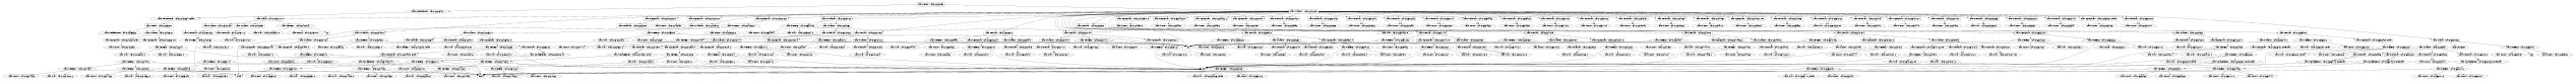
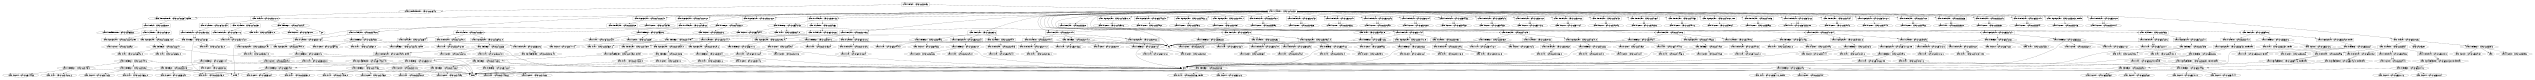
  digraph {
    n1 [label="<class 'ir.Const'> 139137684886576"]
    n2 [label="<class 'ir.UnExpr'> 139137684886672"]
    n3 [label=multid]
    n4 [label="<class 'ir.AssignStat'> 139137684886768: x" shape=box]
    n5 [label="<class 'ir.ReadStat'> 139137685357520" shape=box]
    n6 [label="<class 'ir.AssignStat'> 139137684886864: x" shape=box]
    n7 [label="<class 'ir.Var'> 139137684887488: x"]
    n8 [label="<class 'ir.UnExpr'> 139137684887632"]
    n9 [label="<class 'ir.PrintStat'> 139137684887536" shape=box]
    n10 [label="<class 'ir.StatList'> 139137684887392" shape=box]
    n11 [label="<class 'ir.Var'> 139137684887248: x"]
    n12 [label="<class 'ir.PrintStat'> 139137684887776" shape=box]
    n13 [label="<class 'ir.StatList'> 139137684886960" shape=box]
    n14 [label="<class 'ir.Var'> 139137684886912: x"]
    n15 [label="<class 'ir.Const'> 139137684887200"]
    n16 [label="<class 'ir.BinExpr'> 139137684887344"]
    n17 [label=gtr]
    n18 [label="<class 'ir.IfStat'> 139137684887872" shape=box]
    n19 [label="<class 'ir.Const'> 139137684887920"]
    n20 [label="<class 'ir.AssignStat'> 139137684888016: x" shape=box]
    n21 [label="<class 'ir.CallExpr'> 139137684888448: square"]
    n22 [label="<class 'ir.CallStat'> 139137684888544" shape=box]
    n23 [label="<class 'ir.Var'> 139137684888640: x"]
    n24 [label="<class 'ir.Const'> 139137684888736"]
    n25 [label="<class 'ir.BinExpr'> 139137684888832"]
    n26 [label=plus]
    n27 [label="<class 'ir.AssignStat'> 139137685149392: multid" shape=box]
    n28 [label="<class 'ir.AssignStat'> 139137684888928: x" shape=box]
    n29 [label="<class 'ir.Var'> 139137684888976: squ"]
    n30 [label="<class 'ir.PrintStat'> 139137684889072" shape=box]
    n31 [label="<class 'ir.StatList'> 139137684888352" shape=box]
    n32 [label="<class 'ir.Var'> 139137684888160: x"]
    n33 [label="<class 'ir.Const'> 139137684888304"]
    n34 [label="<class 'ir.BinExpr'> 139137684888208"]
    n35 [label=leq]
    n36 [label="<class 'ir.WhileStat'> 139137684889168" shape=box]
    n37 [label="<class 'ir.Const'> 139137684889216"]
    n38 [label="<class 'ir.AssignStat'> 139137684889312: x" shape=box]
    n39 [label="<class 'ir.Var'> 139137685351296: x"]
    n40 [label="<class 'ir.Const'> 139137685351392"]
    n41 [label="<class 'ir.BinExpr'> 139137685351248"]
    n42 [label="<class 'ir.Const'> 139137685351488" shape=box]
    n43 [label="<class 'ir.BinExpr'> 139137685351104"]
    n44 [label=times]
    n45 [label="<class 'ir.Var'> 139137685351584: x"]
    n46 [label="<class 'ir.AssignStat'> 139137685351680: arr" shape=box]
    n47 [label="<class 'ir.Var'> 139137685358960: x"]
    n48 [label="<class 'ir.Const'> 139137685351824"]
    n49 [label="<class 'ir.BinExpr'> 139137685351920"]
    n50 [label="<class 'ir.Const'> 139137685351728"]
    n51 [label="<class 'ir.BinExpr'> 139137685352112"]
    n52 [label="<class 'ir.ArrayElement'> 139137685352016: arr"]
    n53 [label="<class 'ir.PrintStat'> 139137685352208" shape=box]
    n54 [label="<class 'ir.Var'> 139137685352352: x"]
    n55 [label="<class 'ir.Const'> 139137685350912"]
    n56 [label="<class 'ir.BinExpr'> 139137685350048"]
    n57 [label="<class 'ir.AssignStat'> 139137685349904: x" shape=box]
    n58 [label="<class 'ir.StatList'> 139137685351152" shape=box]
    n59 [label="<class 'ir.Var'> 139137684889360: x"]
    n60 [label="<class 'ir.Const'> 139137684889456"]
    n61 [label="<class 'ir.BinExpr'> 139137684889552"]
    n62 [label="<class 'ir.WhileStat'> 139137685349808" shape=box]
    n63 [label="<class 'ir.Const'> 139137685349760"]
    n64 [label="<class 'ir.AssignStat'> 139137685349664: x" shape=box]
    n65 [label="<class 'ir.Const'> 139137685349616"]
    n66 [label="<class 'ir.AssignStat'> 139137685349136: y" shape=box]
    n67 [label="<class 'ir.Var'> 139137685148336: x"]
    n68 [label="<class 'ir.Const'> 139137685147856"]
    n69 [label="<class 'ir.BinExpr'> 139137685150064"]
    n70 [label="<class 'ir.Var'> 139137685147808: y"]
    n71 [label="<class 'ir.Const'> 139137685149968"]
    n72 [label="<class 'ir.BinExpr'> 139137685149872"]
    n73 [label="<class 'ir.BinExpr'> 139137685149776"]
    n74 [label="<class 'ir.Var'> 139137685149200: x"]
    n75 [label="<class 'ir.Const'> 139137685149680"]
    n76 [label="<class 'ir.BinExpr'> 139137685149488"]
    n77 [label="<class 'ir.ArrayElement'> 139137685149584: arr"]
    n78 [label="<class 'ir.Var'> 139137685359200: x"]
    n79 [label="<class 'ir.Const'> 139137685149296"]
    n80 [label="<class 'ir.BinExpr'> 139137685148864"]
    n81 [label="<class 'ir.Var'> 139137685149056: y"]
    n82 [label="<class 'ir.Const'> 139137685148768"]
    n83 [label="<class 'ir.BinExpr'> 139137685148624"]
    n84 [label="<class 'ir.BinExpr'> 139137685148528"]
    n85 [label="<class 'ir.ArrayElement'> 139137685148960: multid"]
    n86 [label="<class 'ir.PrintStat'> 139137685148000" shape=box]
    n87 [label="<class 'ir.Var'> 139137685148384: x"]
    n88 [label="<class 'ir.Const'> 139137685150112"]
    n89 [label="<class 'ir.BinExpr'> 139137685150208"]
    n90 [label="<class 'ir.AssignStat'> 139137685150304: x" shape=box]
    n91 [label="<class 'ir.Var'> 139137685150352: y"]
    n92 [label="<class 'ir.Const'> 139137685150448"]
    n93 [label="<class 'ir.BinExpr'> 139137685150544"]
    n94 [label="<class 'ir.AssignStat'> 139137685150640: y" shape=box]
    n95 [label="<class 'ir.StatList'> 139137685148144" shape=box]
    n96 [label="<class 'ir.Var'> 139137685348560: y"]
    n97 [label="<class 'ir.Const'> 139137685147712"]
    n98 [label="<class 'ir.BinExpr'> 139137685147904"]
    n99 [label="<class 'ir.WhileStat'> 139137685150688" shape=box]
    n100 [label="<class 'ir.StatList'> 139137685348656" shape=box]
    n101 [label="<class 'ir.Var'> 139137685357664: x"]
    n102 [label="<class 'ir.Const'> 139137685348944"]
    n103 [label="<class 'ir.BinExpr'> 139137685348752"]
    n104 [label="<class 'ir.WhileStat'> 139137685150736" shape=box]
    n105 [label="<class 'ir.Var'> 139137685151360: a"]
    n106 [label="<class 'ir.PrintStat'> 139137685151696" shape=box]
    n107 [label="<class 'ir.StatList'> 139137685151216" shape=box]
    n108 [label="<class 'ir.Var'> 139137685151552: a"]
    n109 [label="<class 'ir.Const'> 139137685151024"]
    n110 [label="<class 'ir.BinExpr'> 139137685151072"]
    n111 [label="<class 'ir.Var'> 139137685151168: a"]
    n112 [label="<class 'ir.Const'> 139137685610016"]
    n113 [label="<class 'ir.BinExpr'> 139137685610112"]
    n114 [label="<class 'ir.AssignStat'> 139137685610208: a" shape=box]
    n115 [label="<class 'ir.ForStat'> 139137685610256" shape=box]
    n116 [label="<class 'ir.Const'> 139137685610304"]
    n117 [label="<class 'ir.AssignStat'> 139137685610400: i" shape=box]
    n118 [label="<class 'ir.Const'> 139137685359296"]
    n119 [label="<class 'ir.PrintStat'> 139137685609872" shape=box]
    n120 [label="<class 'ir.Var'> 139137685609344: i"]
    n121 [label="<class 'ir.PrintStat'> 139137685609248" shape=box]
    n122 [label="<class 'ir.StatList'> 139137685609440" shape=box]
    n123 [label="<class 'ir.Var'> 139137685609104: i"]
    n124 [label="<class 'ir.Const'> 139137685609536"]
    n125 [label="<class 'ir.BinExpr'> 139137685609008"]
    n126 [label="<class 'ir.Var'> 139137685608912: i"]
    n127 [label="<class 'ir.Const'> 139137685608816"]
    n128 [label="<class 'ir.BinExpr'> 139137685608720"]
    n129 [label="<class 'ir.AssignStat'> 139137685608624: i" shape=box]
    n130 [label="<class 'ir.ForStat'> 139137685608576" shape=box]
    n131 [label="<class 'ir.Const'> 139137685608528"]
    n132 [label="<class 'ir.PrintStat'> 139137685608432" shape=box]
    n133 [label="<class 'ir.Const'> 139137685608336"]
    n134 [label="<class 'ir.PrintStat'> 139137685608240" shape=box]
    n135 [label="<class 'ir.Var'> 139137685607808: j"]
    n136 [label="<class 'ir.PrintStat'> 139137685607712" shape=box]
    n137 [label="<class 'ir.StatList'> 139137685607904" shape=box]
    n138 [label="<class 'ir.Var'> 139137685607568: j"]
    n139 [label="<class 'ir.Const'> 139137685608000"]
    n140 [label="<class 'ir.BinExpr'> 139137685607472"]
    n141 [label="<class 'ir.Var'> 139137685607376: j"]
    n142 [label="<class 'ir.Const'> 139137685607280"]
    n143 [label="<class 'ir.BinExpr'> 139137685607184"]
    n144 [label="<class 'ir.AssignStat'> 139137685607088: j" shape=box]
    n145 [label="<class 'ir.ForStat'> 139137685607040" shape=box]
    n146 [label="<class 'ir.Const'> 139137685606992"]
    n147 [label="<class 'ir.PrintStat'> 139137685606896" shape=box]
    n148 [label="<class 'ir.Const'> 139137685606800"]
    n149 [label="<class 'ir.PrintStat'> 139137685606704" shape=box]
    n150 [label="<class 'ir.Const'> 139137685508304"]
    n151 [label="<class 'ir.PrintStat'> 139137685508400" shape=box]
    n152 [label="<class 'ir.Var'> 139137685508496: k"]
    n153 [label="<class 'ir.PrintStat'> 139137685508592" shape=box]
    n154 [label="<class 'ir.StatList'> 139137685508256" shape=box]
    n155 [label="<class 'ir.Var'> 139137685508736: k"]
    n156 [label="<class 'ir.Const'> 139137685606464"]
    n157 [label="<class 'ir.BinExpr'> 139137685508832"]
    n158 [label="<class 'ir.Var'> 139137685508976: k"]
    n159 [label="<class 'ir.Const'> 139137685509072"]
    n160 [label="<class 'ir.BinExpr'> 139137685509168"]
    n161 [label="<class 'ir.AssignStat'> 139137685509264: k" shape=box]
    n162 [label="<class 'ir.ForStat'> 139137685509312" shape=box]
    n163 [label="<class 'ir.Const'> 139137685509360"]
    n164 [label="<class 'ir.PrintStat'> 139137685509456" shape=ellipse]
    n165 [label="<class 'ir.Const'> 139137685509552"]
    n166 [label="<class 'ir.PrintStat'> 139137685509648" shape=box]
    n167 [label="<class 'ir.Var'> 139137685510128: m"]
    n168 [label="<class 'ir.PrintStat'> 139137685512096" shape=box]
    n169 [label="<class 'ir.StatList'> 139137685510032" shape=box]
    n170 [label="<class 'ir.Var'> 139137685511952: m"]
    n171 [label="<class 'ir.BinExpr'> 139137685511856"]
    n172 [label="<class 'ir.Const'> 139137685509936"]
    n173 [label="<class 'ir.Var'> 139137685511760: m"]
    n174 [label="<class 'ir.Const'> 139137685511664"]
    n175 [label="<class 'ir.BinExpr'> 139137685511568"]
    n176 [label="<class 'ir.AssignStat'> 139137685511472: m" shape=box]
    n177 [label="<class 'ir.ForStat'> 139137685511424" shape=box]
    n178 [label="<class 'ir.Const'> 139137685511376"]
    n179 [label="<class 'ir.PrintStat'> 139137685511280" shape=box]
    n180 [label="<class 'ir.Const'> 139137685511184"]
    n181 [label="<class 'ir.PrintStat'> 139137685511088" shape=box]
    n182 [label="<class 'ir.Var'> 139137685510656: n"]
    n183 [label="<class 'ir.PrintStat'> 139137685510560" shape=box]
    n184 [label="<class 'ir.StatList'> 139137685510752" shape=box]
    n185 [label="<class 'ir.Var'> 139137685510416: n"]
    n186 [label="<class 'ir.Const'> 139137685510848"]
    n187 [label="<class 'ir.BinExpr'> 139137685510320"]
    n188 [label="<class 'ir.Var'> 139137685510224: n"]
    n189 [label="<class 'ir.Const'> 139137685418144"]
    n190 [label="<class 'ir.BinExpr'> 139137685418336"]
    n191 [label="<class 'ir.AssignStat'> 139137685418240: n" shape=box]
    n192 [label="<class 'ir.ForStat'> 139137685418192" shape=box]
    n193 [label="<class 'ir.Const'> 139137685418096"]
    n194 [label="<class 'ir.PrintStat'> 139137685418432" shape=box]
    n195 [label="<class 'ir.Const'> 139137685418528"]
    n196 [label="<class 'ir.PrintStat'> 139137685418624" shape=box]
    n197 [label="<class 'ir.Var'> 139137685418864: p"]
    n198 [label="<class 'ir.PrintStat'> 139137685419152" shape=box]
    n199 [label="<class 'ir.StatList'> 139137685419008" shape=box]
    n200 [label="<class 'ir.Var'> 139137685419440: p"]
    n201 [label="<class 'ir.Const'> 139137685418960"]
    n202 [label="<class 'ir.BinExpr'> 139137685419344"]
    n203 [label="<class 'ir.Var'> 139137685419488: p"]
    n204 [label="<class 'ir.Const'> 139137685419680"]
    n205 [label="<class 'ir.BinExpr'> 139137685419872"]
    n206 [label="<class 'ir.AssignStat'> 139137685419968: p" shape=box]
    n207 [label="<class 'ir.ForStat'> 139137685420016" shape=box]
    n208 [label="<class 'ir.Const'> 139137685419776"]
    n209 [label="<class 'ir.PrintStat'> 139137685419632" shape=box]
    n210 [label="<class 'ir.Const'> 139137685420064"]
    n211 [label="<class 'ir.AssignStat'> 139137685420160: sum" shape=box]
    n212 [label="<class 'ir.Const'> 139137685359968"]
    n213 [label="<class 'ir.PrintStat'> 139137685420256" shape=box]
    n214 [label="<class 'ir.Var'> 139137685420688: sum"]
    n215 [label="<class 'ir.Var'> 139137685420784: q"]
    n216 [label="<class 'ir.BinExpr'> 139137685420976"]
    n217 [label="<class 'ir.AssignStat'> 139137685421168: sum" shape=box]
    n218 [label="<class 'ir.Var'> 139137685421216: q"]
    n219 [label="<class 'ir.PrintStat'> 139137685421312" shape=box]
    n220 [label="<class 'ir.Var'> 139137685421024: sum"]
    n221 [label="<class 'ir.PrintStat'> 139137685420880" shape=box]
    n222 [label="<class 'ir.StatList'> 139137685420592" shape=box]
    n223 [label="<class 'ir.Var'> 139137685422032: q"]
    n224 [label="<class 'ir.Const'> 139137685420496"]
    n225 [label="<class 'ir.BinExpr'> 139137685421936"]
    n226 [label="<class 'ir.Var'> 139137685421840: q"]
    n227 [label="<class 'ir.Const'> 139137685421744"]
    n228 [label="<class 'ir.BinExpr'> 139137685421648"]
    n229 [label="<class 'ir.AssignStat'> 139137685421552: q" shape=box]
    n230 [label="<class 'ir.ForStat'> 139137685421504" shape=box]
    n231 [label="<class 'ir.Var'> 139137685846336: sum"]
    n232 [label="<class 'ir.PrintStat'> 139137685846768" shape=box]
    n233 [label="<class 'ir.Const'> 139137685847248"]
    n234 [label="<class 'ir.PrintStat'> 139137685847344" shape=box]
    n235 [label="<class 'ir.Const'> 139137685847440"]
    n236 [label="<class 'ir.AssignStat'> 139137685848016: x" shape=box]
    n237 [label="<class 'ir.Const'> 139137685847968"]
    n238 [label="<class 'ir.PrintStat'> 139137685847872" shape=box]
    n239 [label="<class 'ir.Var'> 139137685847152: x"]
    n240 [label="<class 'ir.Var'> 139137685847056: r"]
    n241 [label="<class 'ir.BinExpr'> 139137685846960"]
    n242 [label="<class 'ir.AssignStat'> 139137685846864: x" shape=box]
    n243 [label="<class 'ir.Var'> 139137685846672: x"]
    n244 [label="<class 'ir.PrintStat'> 139137685846576" shape=box]
    n245 [label="<class 'ir.StatList'> 139137685847536" shape=box]
    n246 [label="<class 'ir.Var'> 139137685846432: r"]
    n247 [label="<class 'ir.Const'> 139137685847632"]
    n248 [label="<class 'ir.BinExpr'> 139137685846288"]
    n249 [label="<class 'ir.Var'> 139137685336176: r"]
    n250 [label="<class 'ir.Const'> 139137685336272"]
    n251 [label="<class 'ir.BinExpr'> 139137685336368"]
    n252 [label="<class 'ir.AssignStat'> 139137685336464: r" shape=box]
    n253 [label="<class 'ir.ForStat'> 139137685336512" shape=box]
    n254 [label="<class 'ir.Var'> 139137685336560: x"]
    n255 [label="<class 'ir.PrintStat'> 139137685336656" shape=box]
    n256 [label="<class 'ir.Const'> 139137685336752"]
    n257 [label="<class 'ir.PrintStat'> 139137685336848" shape=box]
    n258 [label="<class 'ir.Const'> 139137685336944"]
    n259 [label="<class 'ir.PrintStat'> 139137685337040" shape=box]
    n260 [label="<class 'ir.Const'> 139137685337136"]
    n261 [label="<class 'ir.AssignStat'> 139137685337232: sm_idx" shape=box]
    n262 [label="<class 'ir.Var'> 139137685337568: sm_idx"]
    n263 [label="<class 'ir.Const'> 139137685337616"]
    n264 [label="<class 'ir.BinExpr'> 139137685337808"]
    n265 [label="<class 'ir.Var'> 139137685337712: sm_idx"]
    n266 [label="<class 'ir.Const'> 139137685337904"]
    n267 [label="<class 'ir.BinExpr'> 139137685338096"]
    n268 [label="<class 'ir.ArrayElement'> 139137685338000: sm_source_arr"]
    n269 [label="<class 'ir.Var'> 139137685338192: sm_idx"]
    n270 [label="<class 'ir.BinExpr'> 139137685338336"]
    n271 [label="<class 'ir.AssignStat'> 139137685338432: sm_dest_arr" shape=box]
    n272 [label="<class 'ir.StatList'> 139137685337472" shape=box]
    n273 [label="<class 'ir.Var'> 139137685338480: sm_idx"]
    n274 [label="<class 'ir.Const'> 139137685337376"]
    n275 [label="<class 'ir.BinExpr'> 139137685338576"]
    n276 [label="<class 'ir.Var'> 139137685338672: sm_idx"]
    n277 [label="<class 'ir.Const'> 139137685338768"]
    n278 [label="<class 'ir.BinExpr'> 139137685338864"]
    n279 [label="<class 'ir.AssignStat'> 139137685338960: sm_idx" shape=box]
    n280 [label="<class 'ir.ForStat'> 139137685339008" shape=box]
    n281 [label="<class 'ir.Const'> 139137685339440"]
    n282 [label="<class 'ir.PrintStat'> 139137685339536" shape=box]
    n283 [label="<class 'ir.Const'> 139137685339632"]
    n284 [label="<class 'ir.Const'> 139137685339680"]
    n285 [label="<class 'ir.BinExpr'> 139137685339872"]
    n286 [label="<class 'ir.ArrayElement'> 139137685339776: sm_dest_arr"]
    n287 [label="<class 'ir.PrintStat'> 139137685339968" shape=box]
    n288 [label="<class 'ir.Const'> 139137685340112"]
    n289 [label="<class 'ir.Const'> 139137685319744"]
    n290 [label="<class 'ir.BinExpr'> 139137685319936"]
    n291 [label="<class 'ir.ArrayElement'> 139137685319840: sm_dest_arr"]
    n292 [label="<class 'ir.PrintStat'> 139137685320032" shape=box]
    n293 [label="<class 'ir.Const'> 139137685320176"]
    n294 [label="<class 'ir.Const'> 139137685320224"]
    n295 [label="<class 'ir.BinExpr'> 139137685320416"]
    n296 [label="<class 'ir.ArrayElement'> 139137685320320: sm_dest_arr"]
    n297 [label="<class 'ir.PrintStat'> 139137685320512" shape=box]
    n298 [label="<class 'ir.StatList'> 139137685339344" shape=box]
    n299 [label="<class 'ir.Const'> 139137685339056"]
    n300 [label="<class 'ir.Const'> 139137685339152"]
    n301 [label="<class 'ir.BinExpr'> 139137685339248"]
-   n302 [label=geq]
+   n302 [label=class]
    n303 [label="<class 'ir.IfStat'> 139137685320656" shape=box]
    139137698055200
    n305 [label="<class 'ir.Const'> 139137685320704"]
    n306 [label="<class 'ir.PrintStat'> 139137685320800" shape=box]
    n307 [label="<class 'ir.StatList'> 139137684886480" shape=box]
    n308 [label="<class 'ir.Const'> 139137684885952"]
    n309 [label="<class 'ir.AssignStat'> 139137684886048: test" shape=box]
    n310 [label="<class 'ir.Var'> 139137684886096: x"]
    n311 [label="<class 'ir.Var'> 139137684885856: x"]
    n312 [label="<class 'ir.BinExpr'> 139137684886240"]
    n313 [label="<class 'ir.AssignStat'> 139137684886336: squ" shape=box]
    n314 [label="<class 'ir.StatList'> 139137684885760" shape=box]
    n315 [label="<class 'ir.DefinitionList'> 139137684885568"]
    n316 [label="<class 'ir.Block'> 139137685358720" shape=box]
    n317 [label="<class 'ir.FunctionDef'> 139137684886384: square"]
    n318 [label="<class 'ir.DefinitionList'> 139137686162448"]
    n319 [label="<class 'ir.Block'> 139137685320896" shape=box]
    n2 -> n1
    n2 -> n3
    n4 -> n2
    n6 -> n5
    n8 -> n3
    n8 -> n7
    n9 -> n8
    n9 -> n8
    n10 -> n9
    n12 -> n11
    n12 -> n11
    n13 -> n12
    n16 -> n14
    n16 -> n15
    n16 -> n17
    n18 -> n10
    n18 -> n13
    n18 -> n16
    n20 -> n19
    n22 -> n21
    n25 -> n23
    n25 -> n24
    n25 -> n26
    n25 -> n27
    n27 -> n77
    n28 -> n25
    n30 -> n29
    n30 -> n29
    n31 -> n22
    n31 -> n28
    n31 -> n30
    n34 -> n32
    n34 -> n33
    n34 -> n35
    n36 -> n31
    n36 -> n34
    n38 -> n37
    n41 -> n3
    n41 -> n39
    n41 -> n40
    n43 -> n41
    n43 -> n42
    n43 -> n44
    n46 -> n45
    n49 -> n3
    n49 -> n47
    n49 -> n48
    n51 -> n44
    n51 -> n49
    n51 -> n50
    n52 -> n51
    n53 -> n52
    n53 -> n52
    n56 -> n26
    n56 -> n54
    n56 -> n55
    n57 -> n56
    n58 -> n46
    n58 -> n53
    n58 -> n57
    n61 -> n35
    n61 -> n59
    n61 -> n60
    n62 -> n58
    n62 -> n61
    n64 -> n63
    n66 -> n65
    n69 -> n44
    n69 -> n67
    n69 -> n68
    n72 -> n44
    n72 -> n70
    n72 -> n71
    n73 -> n26
    n73 -> n69
    n73 -> n72
    n76 -> n44
    n76 -> n74
    n76 -> n75
    n77 -> n76
    n80 -> n44
    n80 -> n78
    n80 -> n79
    n83 -> n44
    n83 -> n81
    n83 -> n82
    n84 -> n26
    n84 -> n80
    n84 -> n83
    n85 -> n84
    n86 -> n85
    n86 -> n85
    n89 -> n26
    n89 -> n87
    n89 -> n88
    n90 -> n89
    n93 -> n26
    n93 -> n91
    n93 -> n92
    n94 -> n93
    n95 -> n86
    n95 -> n90
    n95 -> n94
    n98 -> n35
    n98 -> n96
    n98 -> n97
    n99 -> n95
    n99 -> n98
    n100 -> n99
    n103 -> n35
    n103 -> n101
    n103 -> n102
    n104 -> n100
    n104 -> n103
    n106 -> n105
    n106 -> n105
    n107 -> n106
    n110 -> n35
    n110 -> n108
    n110 -> n109
    n113 -> n26
    n113 -> n111
    n113 -> n112
    n114 -> n113
    n115 -> n107
    n115 -> n110
    n115 -> n114
    n117 -> n116
    n119 -> n118
    n119 -> n118
    n121 -> n120
    n121 -> n120
    n122 -> n121
    n125 -> n35
    n125 -> n123
    n125 -> n124
    n128 -> n26
    n128 -> n126
    n128 -> n127
    n129 -> n128
    n130 -> n122
    n130 -> n125
    n130 -> n129
    n132 -> n131
    n132 -> n131
    n134 -> n133
    n134 -> n133
    n136 -> n135
    n136 -> n135
    n137 -> n136
    n140 -> n35
    n140 -> n138
    n140 -> n139
    n143 -> n26
    n143 -> n141
    n143 -> n142
    n144 -> n143
    n145 -> n137
    n145 -> n140
    n145 -> n144
    n147 -> n146
    n147 -> n146
    n149 -> n148
    n149 -> n148
    n151 -> n150
    n151 -> n150
    n153 -> n152
    n153 -> n152
    n154 -> n151
    n154 -> n153
    n157 -> n35
    n157 -> n155
    n157 -> n156
    n160 -> n26
    n160 -> n158
    n160 -> n159
    n161 -> n160
    n162 -> n154
    n162 -> n157
    n162 -> n161
    n164 -> n163
    n164 -> n163
    n166 -> n165
    n166 -> n165
    n168 -> n167
    n168 -> n167
    n169 -> n168
    n170 -> n171
    n171 -> n35
    n171 -> n172
    n175 -> n26
    n175 -> n173
    n175 -> n174
    n176 -> n175
    n177 -> n169
    n177 -> n171
    n177 -> n176
    n179 -> n178
    n179 -> n178
    n181 -> n180
    n181 -> n180
    n183 -> n182
    n183 -> n182
    n184 -> n183
    n187 -> n35
    n187 -> n185
    n187 -> n186
    n190 -> n26
    n190 -> n188
    n190 -> n189
    n191 -> n190
    n192 -> n184
    n192 -> n187
    n192 -> n191
    n194 -> n193
    n194 -> n193
    n196 -> n195
    n196 -> n195
    n198 -> n197
    n198 -> n197
    n199 -> n198
    n202 -> n35
    n202 -> n200
    n202 -> n201
    n205 -> n26
    n205 -> n203
    n205 -> n204
    n206 -> n205
    n207 -> n199
    n207 -> n202
    n207 -> n206
    n209 -> n208
    n209 -> n208
    n211 -> n210
    n213 -> n212
    n213 -> n212
    n216 -> n26
    n216 -> n214
    n216 -> n215
    n217 -> n216
    n219 -> n218
    n219 -> n218
    n221 -> n220
    n221 -> n220
    n222 -> n217
    n222 -> n219
    n222 -> n221
    n225 -> n35
    n225 -> n223
    n225 -> n224
    n228 -> n26
    n228 -> n226
    n228 -> n227
    n229 -> n228
    n230 -> n222
    n230 -> n225
    n230 -> n229
    n232 -> n231
    n232 -> n231
    n234 -> n233
    n234 -> n233
    n236 -> n235
    n238 -> n237
    n238 -> n237
    n241 -> n26
    n241 -> n239
    n241 -> n240
    n242 -> n241
    n244 -> n243
    n244 -> n243
    n245 -> n242
    n245 -> n244
    n248 -> n35
    n248 -> n246
    n248 -> n247
    n251 -> n26
    n251 -> n249
    n251 -> n250
    n252 -> n248
    n252 -> n251
    n253 -> n245
    n253 -> n252
    n255 -> n254
    n255 -> n254
    n257 -> n256
    n257 -> n256
    n259 -> n258
    n259 -> n258
    n261 -> n260
    n264 -> n44
    n264 -> n262
    n264 -> n263
    n267 -> n44
    n267 -> n265
    n267 -> n266
    n268 -> n267
    n270 -> n26
    n270 -> n268
    n270 -> n269
    n271 -> n270
    n272 -> n271
    n275 -> n35
    n275 -> n273
    n275 -> n274
    n278 -> n26
    n278 -> n276
    n278 -> n277
    n279 -> n278
    n280 -> n272
    n280 -> n275
    n280 -> n279
    n282 -> n281
    n282 -> n281
    n285 -> n44
    n285 -> n283
    n285 -> n284
    n286 -> n285
    n287 -> n286
    n287 -> n286
    n290 -> n44
    n290 -> n288
    n290 -> n289
    n291 -> n290
    n292 -> n291
    n292 -> n291
    n295 -> n44
    n295 -> n293
    n295 -> n294
    n296 -> n295
    n297 -> n296
    n297 -> n296
    n298 -> n282
    n298 -> n287
    n298 -> n292
    n298 -> n297
    n301 -> n299
    n301 -> n300
    n301 -> n302
    n303 -> n298
    n303 -> n301
    n303 -> 139137698055200
    n306 -> n305
    n306 -> n305
    n307 -> n4
    n307 -> n6
    n307 -> n18
    n307 -> n20
    n307 -> n36
    n307 -> n38
    n307 -> n62
    n307 -> n64
    n307 -> n66
    n307 -> n104
    n307 -> n115
    n307 -> n117
    n307 -> n119
    n307 -> n130
    n307 -> n132
    n307 -> n134
    n307 -> n145
    n307 -> n147
    n307 -> n149
    n307 -> n162
    n307 -> n164
    n307 -> n166
    n307 -> n177
    n307 -> n179
    n307 -> n181
    n307 -> n192
    n307 -> n194
    n307 -> n196
    n307 -> n207
    n307 -> n209
    n307 -> n211
    n307 -> n213
    n307 -> n230
    n307 -> n232
    n307 -> n234
    n307 -> n236
    n307 -> n238
    n307 -> n253
    n307 -> n255
    n307 -> n257
    n307 -> n259
    n307 -> n261
    n307 -> n280
    n307 -> n303
    n307 -> n306
    n309 -> n308
    n312 -> n44
    n312 -> n310
    n312 -> n311
    n313 -> n312
    n314 -> n309
    n314 -> n313
    n316 -> n314
    n316 -> n315
    n317 -> n316
    n318 -> n317
    n319 -> n307
    n319 -> n318
  }
